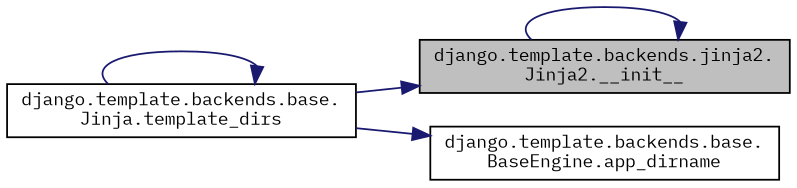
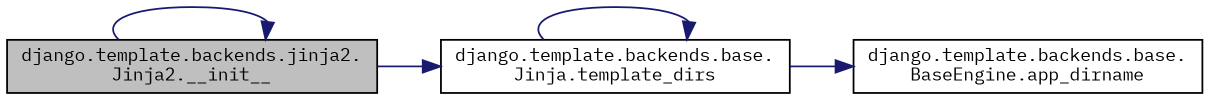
  digraph {
    fontname="IBM Plex Mono"
    rankdir=LR
    node [color=black fillcolor=white fontname="IBM Plex Mono" fontsize=10 shape=record style=filled]
    edge [color=midnightblue fontname="IBM Plex Mono" fontsize=10 labelfontname=Helvetica labelfontsize=10 style=solid]
    n1 [fillcolor=grey75 fontcolor=black height=0.2 label="django.template.backends.jinja2.\lJinja2.__init__" width=0.4]
    n2 [height=0.2 label="django.template.backends.base.\lJinja.template_dirs" width=0.4]
    n3 [height=0.2 label="django.template.backends.base.\lBaseEngine.app_dirname" width=0.4]
    n1 -> n1
-   n2 -> n1
+   n1 -> n2
    n2 -> n2
    n2 -> n3
  }
